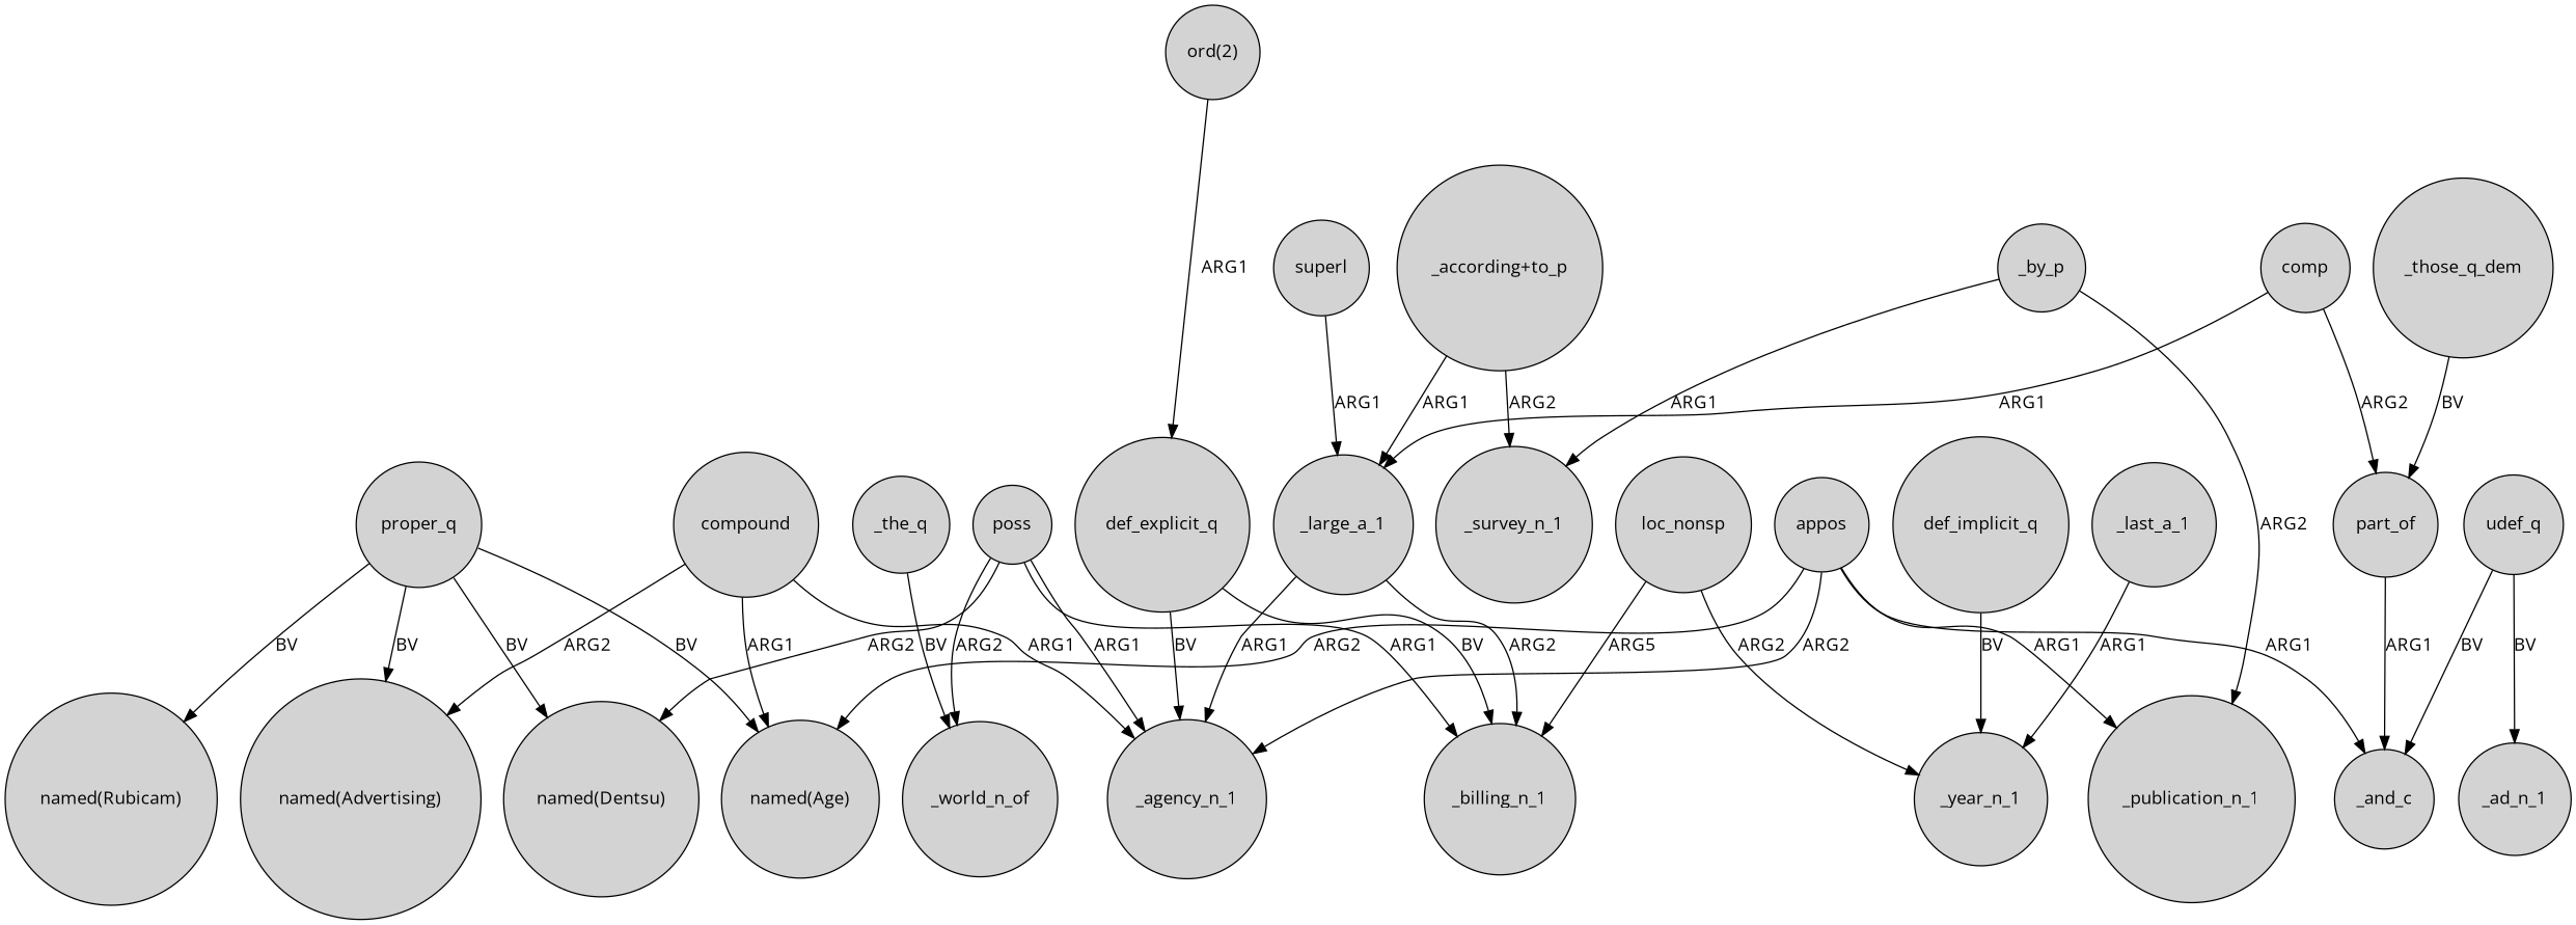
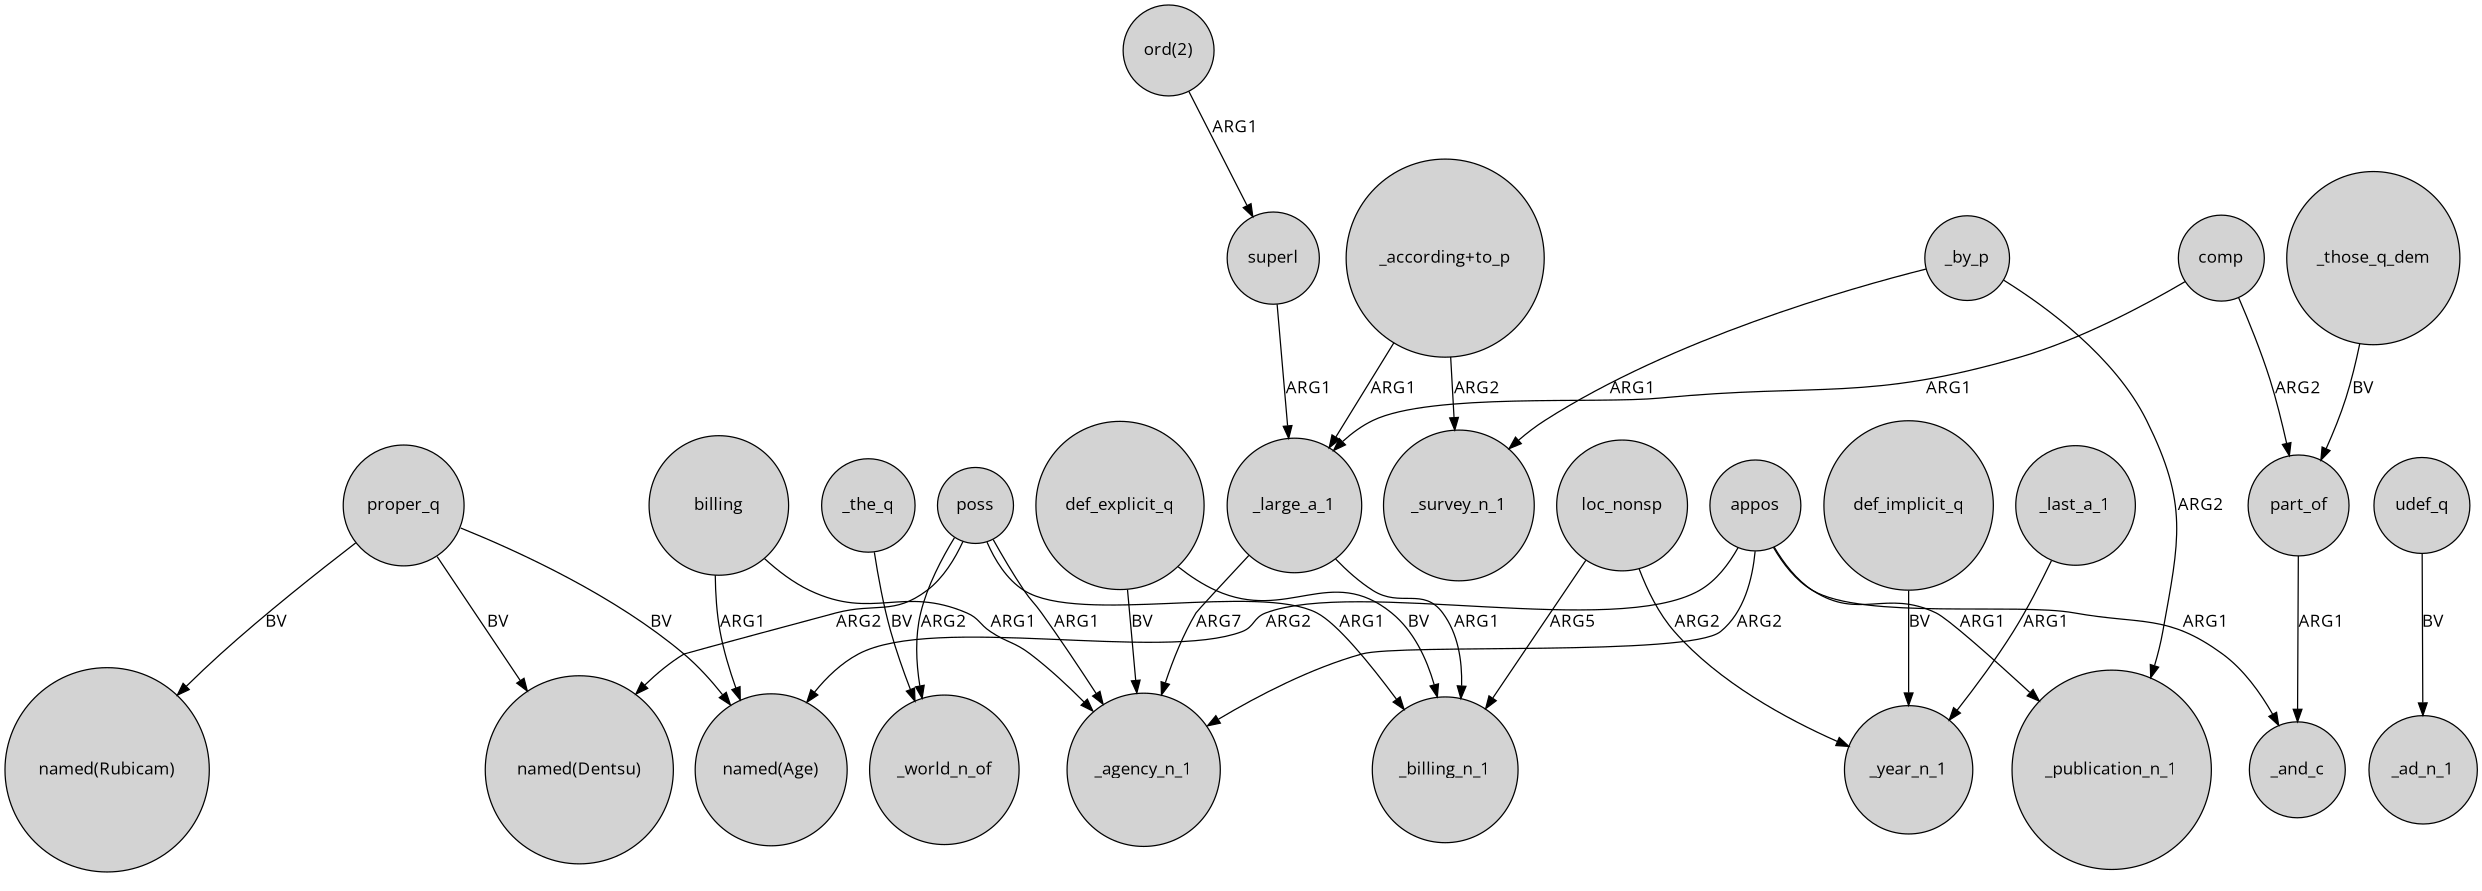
  digraph {
    fontname="Open Sans"
    node [fontname="Open Sans" shape=circle style=filled]
    edge [fontname="Open Sans"]
    superl
    _large_a_1
    _agency_n_1
    _billing_n_1
    proper_q
    "named(Age)"
    "named(Rubicam)"
-   "named(Advertising)"
    "named(Dentsu)"
    _the_q
    _world_n_of
    "ord(2)"
-   compound
+   compound [label=billing]
    def_explicit_q
    def_implicit_q
    _year_n_1
    appos
    _publication_n_1
    _and_c
    comp
    part_of
    "_according+to_p"
    _survey_n_1
    _those_q_dem
    loc_nonsp
    udef_q
    _ad_n_1
    _last_a_1
    _by_p
    poss
    superl -> _large_a_1 [label=ARG1]
-   _large_a_1 -> _agency_n_1 [label=ARG1]
-   _large_a_1 -> _billing_n_1 [label=ARG2]
+   _large_a_1 -> _agency_n_1 [label=ARG7]
+   _large_a_1 -> _billing_n_1 [label=ARG1]
    proper_q -> "named(Age)" [label=BV]
    proper_q -> "named(Rubicam)" [label=BV]
-   proper_q -> "named(Advertising)" [label=BV]
    proper_q -> "named(Dentsu)" [label=BV]
    _the_q -> _world_n_of [label=BV]
-   "ord(2)" -> def_explicit_q [label=ARG1]
+   "ord(2)" -> superl [label=ARG1]
    compound -> _agency_n_1 [label=ARG1]
    compound -> "named(Age)" [label=ARG1]
-   compound -> "named(Advertising)" [label=ARG2]
    def_explicit_q -> _agency_n_1 [label=BV]
    def_explicit_q -> _billing_n_1 [label=BV]
    def_implicit_q -> _year_n_1 [label=BV]
    appos -> _agency_n_1 [label=ARG2]
    appos -> "named(Age)" [label=ARG2]
    appos -> _publication_n_1 [label=ARG1]
    appos -> _and_c [label=ARG1]
    comp -> _large_a_1 [label=ARG1]
    comp -> part_of [label=ARG2]
    part_of -> _and_c [label=ARG1]
    "_according+to_p" -> _large_a_1 [label=ARG1]
    "_according+to_p" -> _survey_n_1 [label=ARG2]
    _those_q_dem -> part_of [label=BV]
    loc_nonsp -> _billing_n_1 [label=ARG5]
    loc_nonsp -> _year_n_1 [label=ARG2]
-   udef_q -> _and_c [label=BV]
    udef_q -> _ad_n_1 [label=BV]
    _last_a_1 -> _year_n_1 [label=ARG1]
    _by_p -> _publication_n_1 [label=ARG2]
    _by_p -> _survey_n_1 [label=ARG1]
    poss -> _agency_n_1 [label=ARG1]
    poss -> _billing_n_1 [label=ARG1]
    poss -> "named(Dentsu)" [label=ARG2]
    poss -> _world_n_of [label=ARG2]
  }
